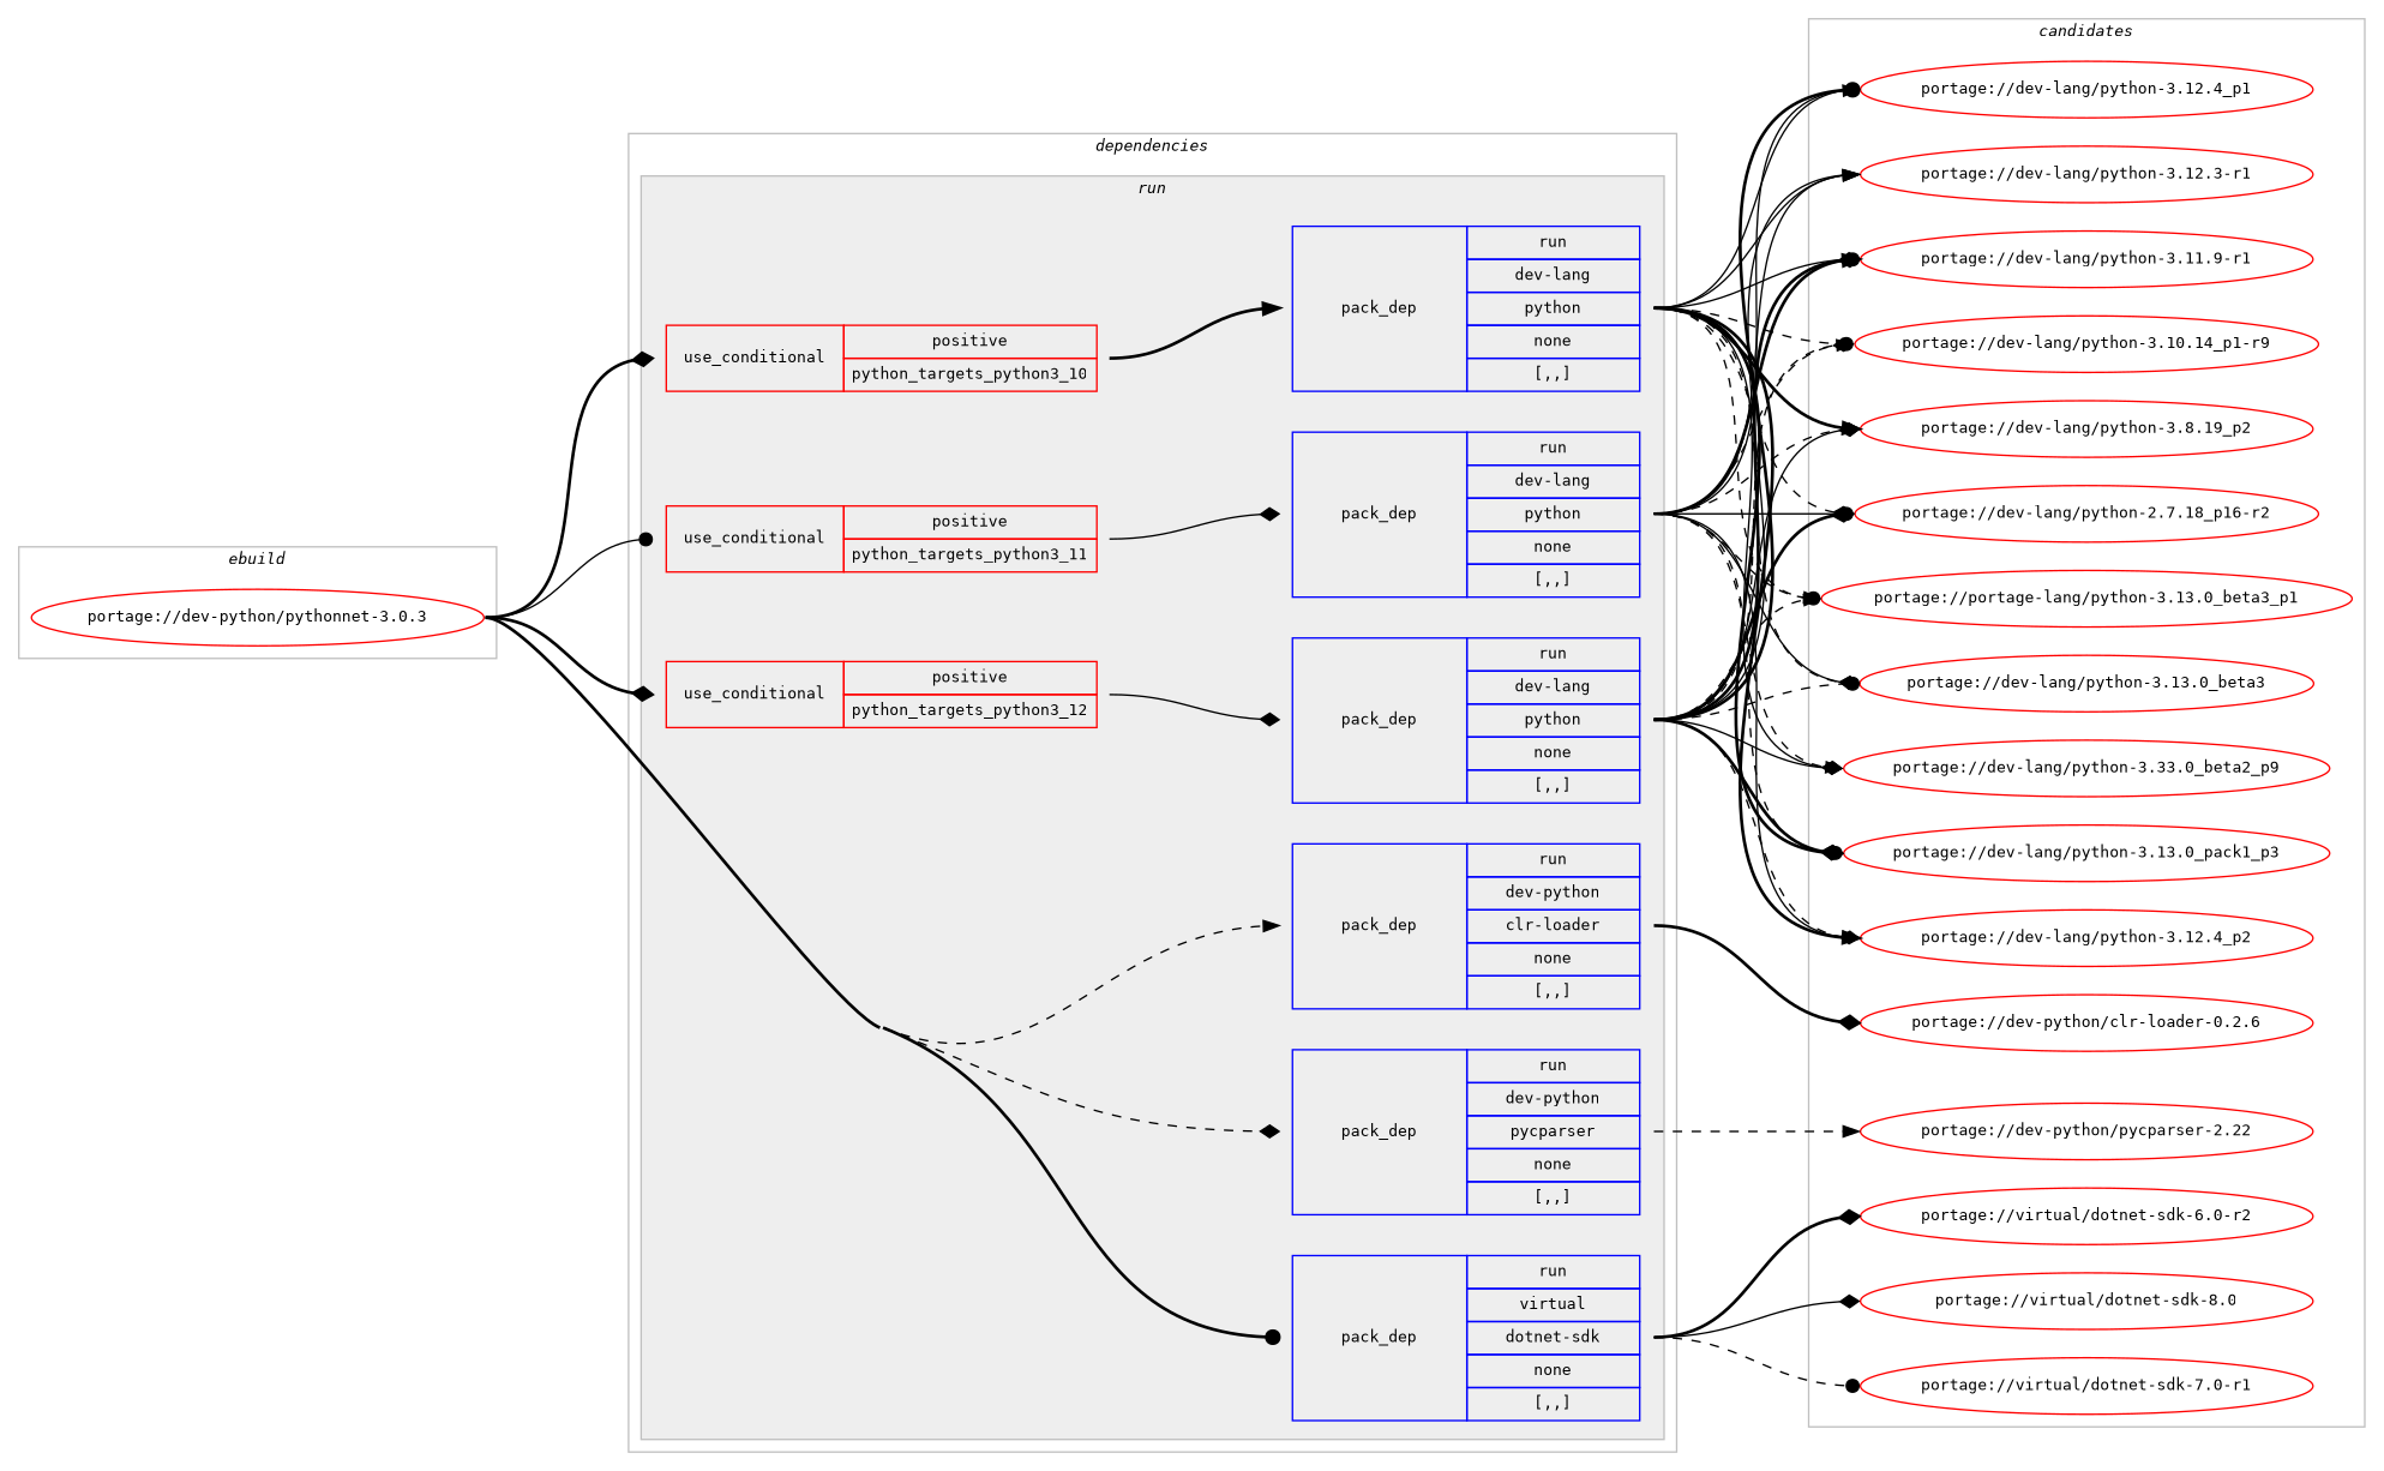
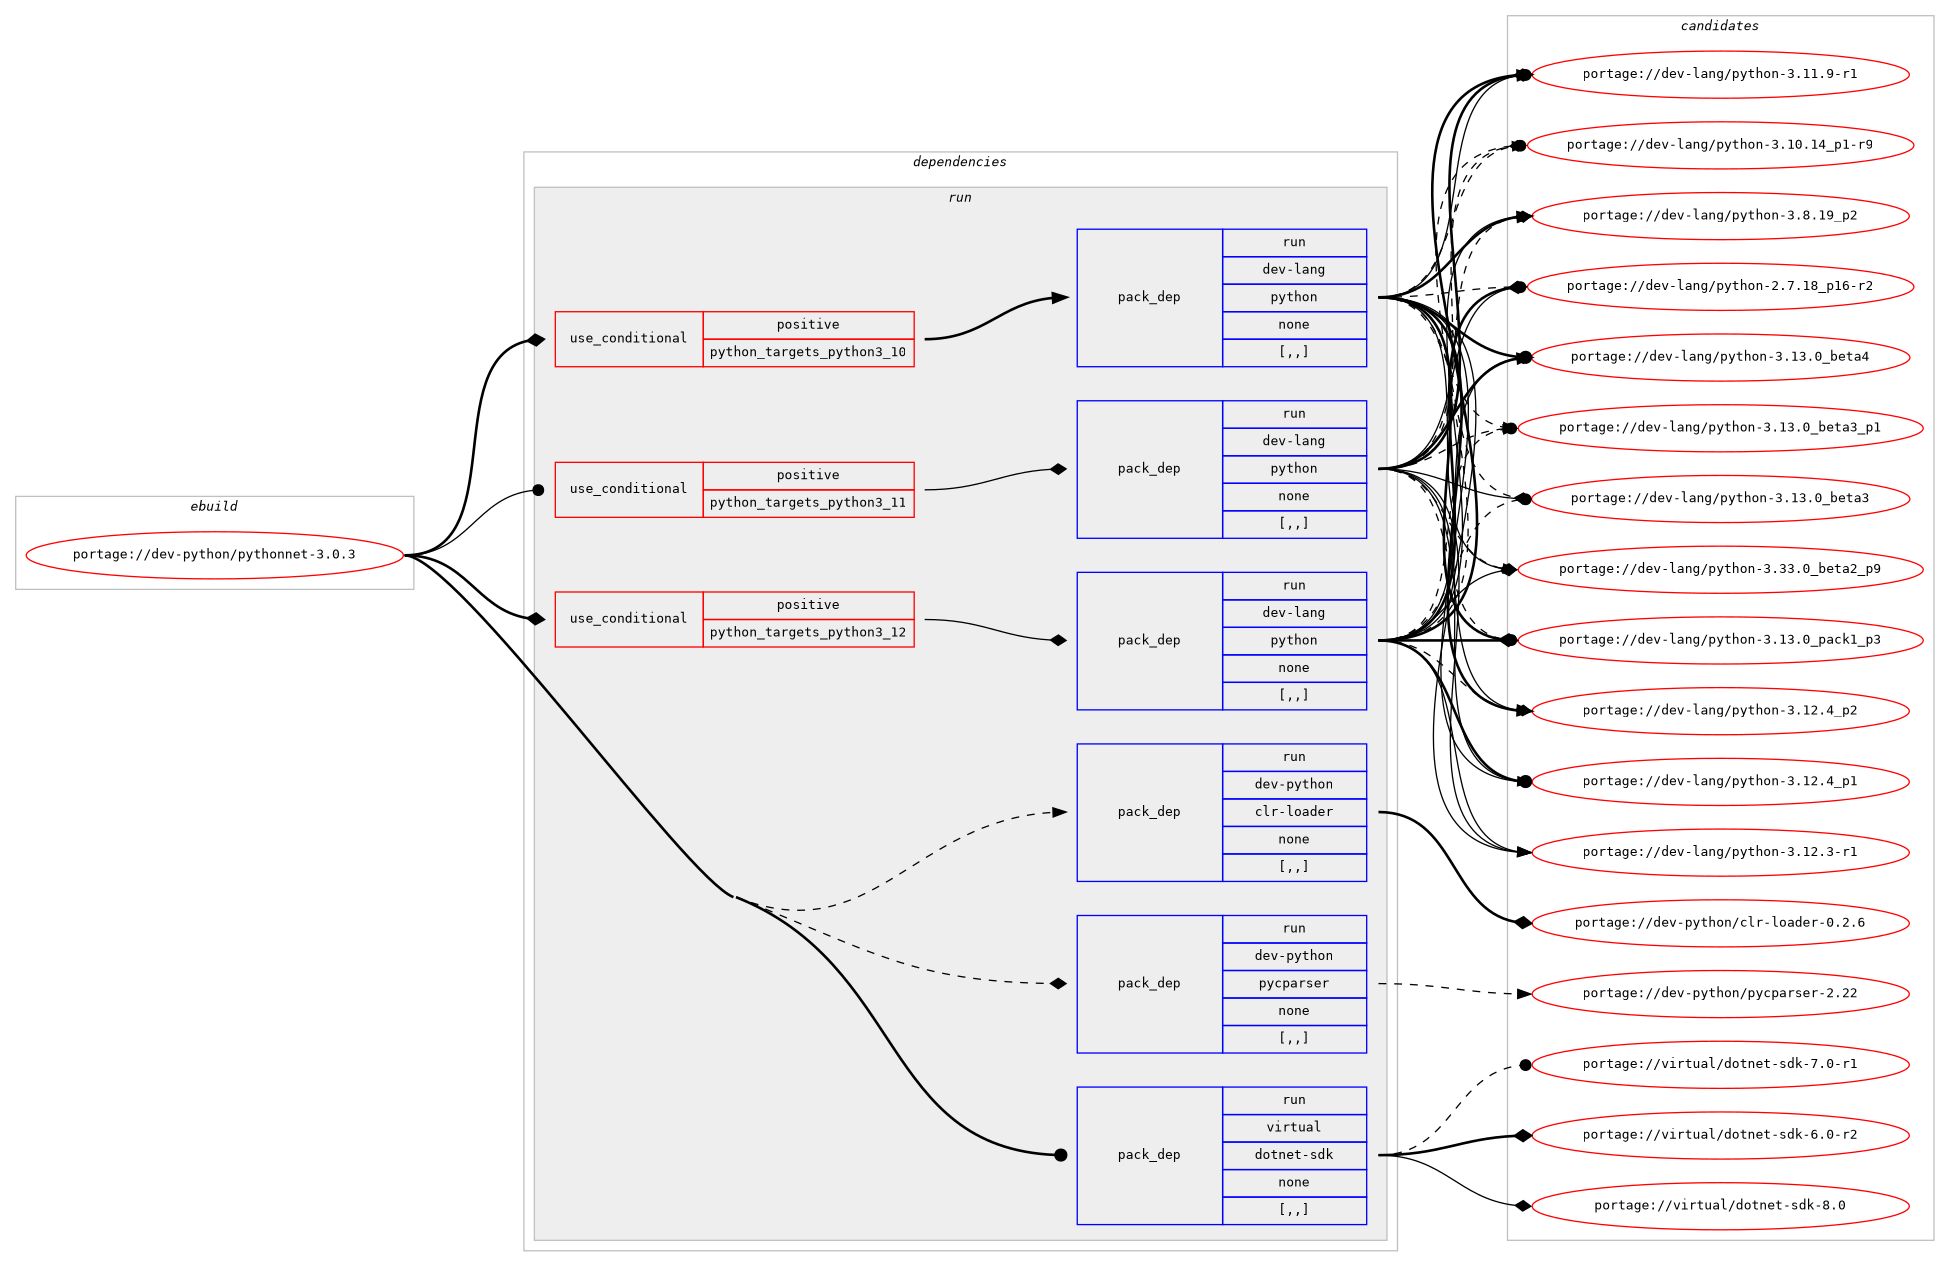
  digraph {
    compound=true
    concentrate=true
    fontname="DejaVu Sans Mono"
    fontsize=10
    newrank=true
    rankdir=LR
    ranksep=1.5
    node [color=red fontname="DejaVu Sans Mono" fontsize=10]
    edge [arrowhead=diamond fontname="DejaVu Sans Mono" headport=w style=solid tailport=e weight=100]
    n1 [label="portage://dev-python/pythonnet-3.0.3" width=4]
    n2 [color=blue label=<<TABLE BORDER="0" CELLBORDER="1" CELLSPACING="0" CELLPADDING="4" WIDTH="220"><TR><TD ROWSPAN="6" CELLPADDING="30">pack_dep</TD></TR><TR><TD WIDTH="110">run</TD></TR><TR><TD>dev-lang</TD></TR><TR><TD>python</TD></TR><TR><TD>none</TD></TR><TR><TD>[,,]</TD></TR></TABLE>> shape=none]
    n3 [label=<<TABLE BORDER="0" CELLBORDER="1" CELLSPACING="0" CELLPADDING="4"><TR><TD ROWSPAN="3" CELLPADDING="10">use_conditional</TD></TR><TR><TD>positive</TD></TR><TR><TD>python_targets_python3_10</TD></TR></TABLE>> shape=none]
    n4 [color=blue label=<<TABLE BORDER="0" CELLBORDER="1" CELLSPACING="0" CELLPADDING="4" WIDTH="220"><TR><TD ROWSPAN="6" CELLPADDING="30">pack_dep</TD></TR><TR><TD WIDTH="110">run</TD></TR><TR><TD>dev-lang</TD></TR><TR><TD>python</TD></TR><TR><TD>none</TD></TR><TR><TD>[,,]</TD></TR></TABLE>> shape=none]
    n5 [label=<<TABLE BORDER="0" CELLBORDER="1" CELLSPACING="0" CELLPADDING="4"><TR><TD ROWSPAN="3" CELLPADDING="10">use_conditional</TD></TR><TR><TD>positive</TD></TR><TR><TD>python_targets_python3_11</TD></TR></TABLE>> shape=none]
    n6 [color=blue label=<<TABLE BORDER="0" CELLBORDER="1" CELLSPACING="0" CELLPADDING="4" WIDTH="220"><TR><TD ROWSPAN="6" CELLPADDING="30">pack_dep</TD></TR><TR><TD WIDTH="110">run</TD></TR><TR><TD>dev-lang</TD></TR><TR><TD>python</TD></TR><TR><TD>none</TD></TR><TR><TD>[,,]</TD></TR></TABLE>> shape=none]
    n7 [label=<<TABLE BORDER="0" CELLBORDER="1" CELLSPACING="0" CELLPADDING="4"><TR><TD ROWSPAN="3" CELLPADDING="10">use_conditional</TD></TR><TR><TD>positive</TD></TR><TR><TD>python_targets_python3_12</TD></TR></TABLE>> shape=none]
    n8 [color=blue label=<<TABLE BORDER="0" CELLBORDER="1" CELLSPACING="0" CELLPADDING="4" WIDTH="220"><TR><TD ROWSPAN="6" CELLPADDING="30">pack_dep</TD></TR><TR><TD WIDTH="110">run</TD></TR><TR><TD>dev-python</TD></TR><TR><TD>clr-loader</TD></TR><TR><TD>none</TD></TR><TR><TD>[,,]</TD></TR></TABLE>> shape=none]
    n9 [color=blue label=<<TABLE BORDER="0" CELLBORDER="1" CELLSPACING="0" CELLPADDING="4" WIDTH="220"><TR><TD ROWSPAN="6" CELLPADDING="30">pack_dep</TD></TR><TR><TD WIDTH="110">run</TD></TR><TR><TD>dev-python</TD></TR><TR><TD>pycparser</TD></TR><TR><TD>none</TD></TR><TR><TD>[,,]</TD></TR></TABLE>> shape=none]
    n10 [color=blue label=<<TABLE BORDER="0" CELLBORDER="1" CELLSPACING="0" CELLPADDING="4" WIDTH="220"><TR><TD ROWSPAN="6" CELLPADDING="30">pack_dep</TD></TR><TR><TD WIDTH="110">run</TD></TR><TR><TD>virtual</TD></TR><TR><TD>dotnet-sdk</TD></TR><TR><TD>none</TD></TR><TR><TD>[,,]</TD></TR></TABLE>> shape=none]
-   n12 [label="portage://portage-lang/python-3.13.0_beta3_p1" width=4]
+   n11 [label="portage://dev-lang/python-3.13.0_beta4" width=4]
+   n12 [label="portage://dev-lang/python-3.13.0_beta3_p1" width=4]
    n13 [label="portage://dev-lang/python-3.13.0_beta3" width=4]
    n14 [label="portage://dev-lang/python-3.33.0_beta2_p9" width=4]
    n15 [label="portage://dev-lang/python-3.13.0_pack1_p3" width=4]
    n16 [label="portage://dev-lang/python-3.12.4_p2" width=4]
    n17 [label="portage://dev-lang/python-3.12.4_p1" width=4]
    n18 [label="portage://dev-lang/python-3.12.3-r1" width=4]
    n19 [label="portage://dev-lang/python-3.11.9-r1" width=4]
    n20 [label="portage://dev-lang/python-3.10.14_p1-r9" width=4]
    n21 [label="portage://dev-lang/python-3.8.19_p2" width=4]
    n22 [label="portage://dev-lang/python-2.7.18_p16-r2" width=4]
    n23 [label="portage://dev-python/clr-loader-0.2.6" width=4]
    n24 [label="portage://dev-python/pycparser-2.22" width=4]
    n25 [label="portage://virtual/dotnet-sdk-8.0" width=4]
    n26 [label="portage://virtual/dotnet-sdk-7.0-r1" width=4]
    n27 [label="portage://virtual/dotnet-sdk-6.0-r2" width=4]
    subgraph cluster_1 {
      color=gray
      label=<<i>ebuild</i>>
      n1
    }
    subgraph cluster_2 {
      color=gray
      label=<<i>dependencies</i>>
      subgraph cluster_3 {
        color=gray
        fillcolor="#eeeeee"
        label=<<i>compile</i>>
        style=filled
      }
      subgraph cluster_4 {
        color=gray
        fillcolor="#eeeeee"
        label=<<i>compile and run</i>>
        style=filled
      }
      subgraph cluster_5 {
        color=gray
        fillcolor="#eeeeee"
        label=<<i>run</i>>
        style=filled
        subgraph sub_6 {
          color=gray
          fillcolor="#eeeeee"
          label=<<i>run</i>>
          style=filled
          n3
          subgraph sub_7 {
            color=gray
            fillcolor="#eeeeee"
            label=<<i>run</i>>
            style=filled
            n2
          }
        }
        subgraph sub_8 {
          color=gray
          fillcolor="#eeeeee"
          label=<<i>run</i>>
          style=filled
          n5
          subgraph sub_9 {
            color=gray
            fillcolor="#eeeeee"
            label=<<i>run</i>>
            style=filled
            n4
          }
        }
        subgraph sub_10 {
          color=gray
          fillcolor="#eeeeee"
          label=<<i>run</i>>
          style=filled
          n7
          subgraph sub_11 {
            color=gray
            fillcolor="#eeeeee"
            label=<<i>run</i>>
            style=filled
            n6
          }
        }
        subgraph sub_12 {
          color=gray
          fillcolor="#eeeeee"
          label=<<i>run</i>>
          style=filled
          n8
        }
        subgraph sub_13 {
          color=gray
          fillcolor="#eeeeee"
          label=<<i>run</i>>
          style=filled
          n9
        }
        subgraph sub_14 {
          color=gray
          fillcolor="#eeeeee"
          label=<<i>run</i>>
          style=filled
          n10
        }
      }
    }
    subgraph cluster_15 {
      color=gray
      label=<<i>candidates</i>>
      rank=same
      subgraph sub_16 {
        color=black
        label=<<i>candidates</i>>
        nodesep=1
        rank=same
+       n11
        n12
        n13
        n14
        n15
        n16
        n17
        n18
        n19
        n20
        n21
        n22
      }
      subgraph sub_17 {
        color=black
        label=<<i>candidates</i>>
        nodesep=1
        rank=same
+       n11
        n12
        n13
        n14
        n15
        n16
        n17
        n18
        n19
        n20
        n21
        n22
      }
      subgraph sub_18 {
        color=black
        label=<<i>candidates</i>>
        nodesep=1
        rank=same
+       n11
        n12
        n13
        n14
        n15
        n16
        n17
        n18
        n19
        n20
        n21
        n22
      }
      subgraph sub_19 {
        color=black
        label=<<i>candidates</i>>
        nodesep=1
        rank=same
        n23
      }
      subgraph sub_20 {
        color=black
        label=<<i>candidates</i>>
        nodesep=1
        rank=same
        n24
      }
      subgraph sub_21 {
        color=black
        label=<<i>candidates</i>>
        nodesep=1
        rank=same
        n25
        n26
        n27
      }
    }
    n1 -> n3 [style=bold weight=20]
    n1 -> n5 [arrowhead=dot weight=20]
    n1 -> n7 [style=bold weight=20]
    n1 -> n8 [arrowhead=normal style=dashed weight=20]
    n1 -> n9 [style=dashed weight=20]
    n1 -> n10 [arrowhead=dot style=bold weight=20]
+   n2 -> n11 [arrowhead=dot style=bold]
    n2 -> n12 [arrowhead=normal style=dashed]
    n2 -> n13 [style=dashed]
    n2 -> n14
    n2 -> n15 [style=bold]
    n2 -> n16 [arrowhead=normal style=bold]
    n2 -> n17 [arrowhead=normal]
    n2 -> n18 [arrowhead=normal]
    n2 -> n19 [arrowhead=dot]
    n2 -> n20 [arrowhead=dot style=dashed]
    n2 -> n21 [arrowhead=normal style=bold]
    n2 -> n22 [style=dashed]
    n3 -> n2 [arrowhead=normal style=bold weight=20]
+   n4 -> n11 [arrowhead=normal style=bold]
    n4 -> n12 [arrowhead=dot style=dashed]
    n4 -> n13
    n4 -> n14 [arrowhead=normal style=dashed]
    n4 -> n15 [arrowhead=dot style=dashed]
    n4 -> n16
    n4 -> n17 [arrowhead=dot]
    n4 -> n18 [arrowhead=normal]
    n4 -> n19 [arrowhead=normal style=bold]
    n4 -> n20 [arrowhead=normal style=dashed]
    n4 -> n21 [style=dashed]
    n4 -> n22 [arrowhead=dot]
    n5 -> n4 [weight=20]
+   n6 -> n11
    n6 -> n12 [arrowhead=normal style=dashed]
    n6 -> n13 [arrowhead=dot style=dashed]
    n6 -> n14
    n6 -> n15 [style=bold]
    n6 -> n16 [arrowhead=normal style=dashed]
    n6 -> n17 [arrowhead=dot style=bold]
    n6 -> n18 [arrowhead=normal]
    n6 -> n19 [style=bold]
    n6 -> n20 [style=dashed]
    n6 -> n21
    n6 -> n22 [style=bold]
    n7 -> n6 [weight=20]
    n8 -> n23 [style=bold]
    n9 -> n24 [arrowhead=normal style=dashed]
    n10 -> n25
    n10 -> n26 [arrowhead=dot style=dashed]
    n10 -> n27 [style=bold]
  }
